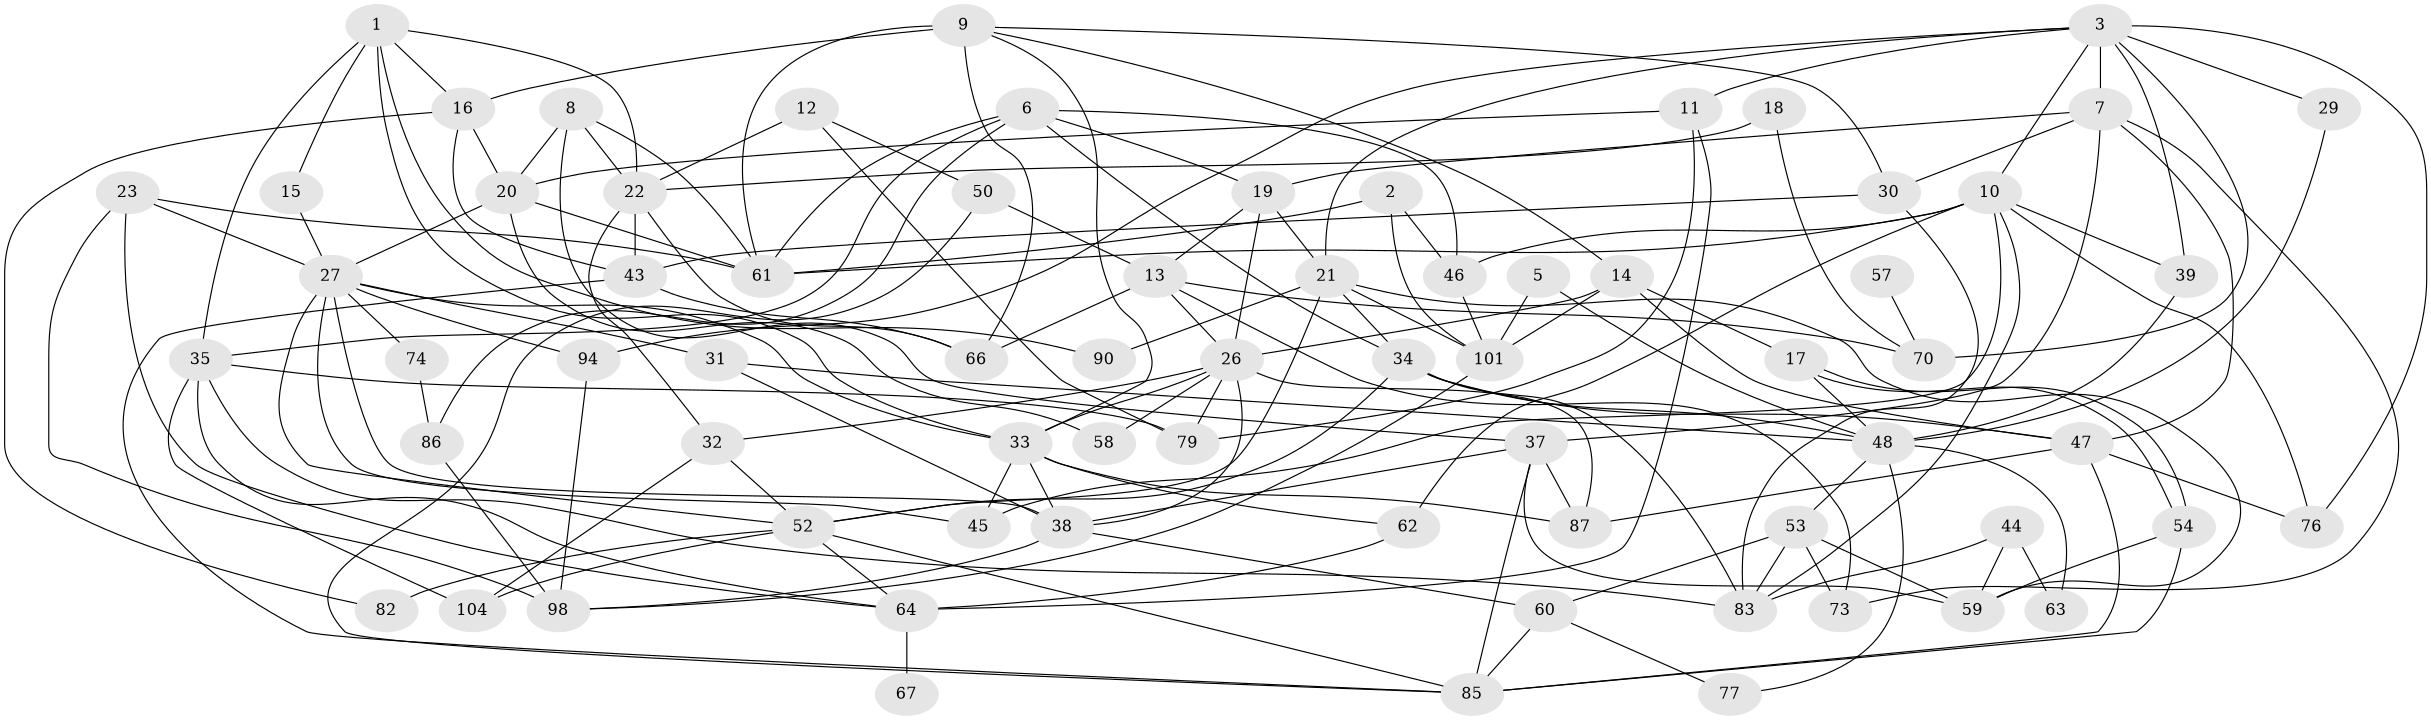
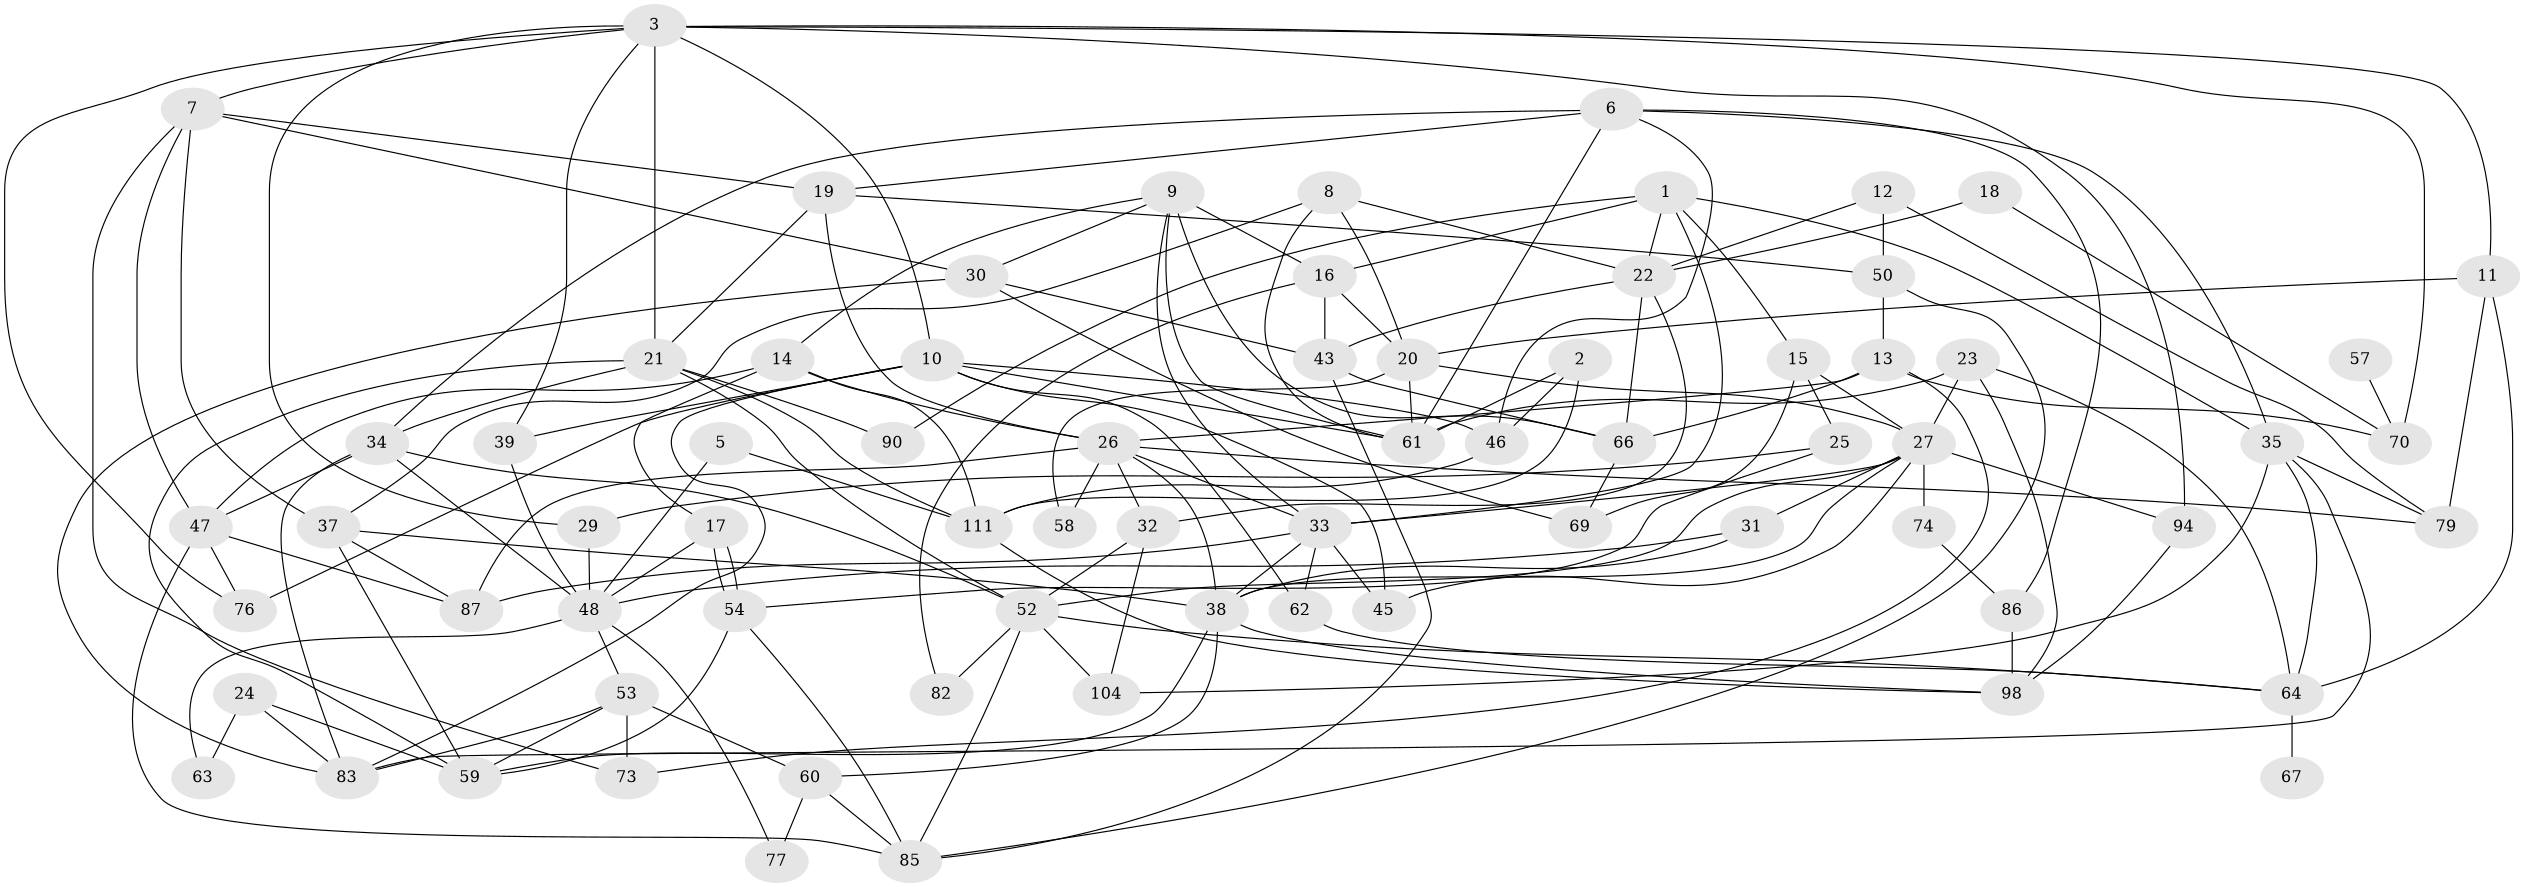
  graph {
    node [color=gray90 style=filled]
    1 [super="+24"]
    15
    16 [super="+72"]
    22 [super="+89"]
    33 [super="+56"]
    n6 [label=90]
    35 [super="+65"]
+   25
    27 [super="+95"]
+   69
    20 [super="+78"]
    43
    82
    66 [super="+88"]
    32
    45
    62
    38 [super="+102"]
    87 [super="+100"]
    46 [super="+68"]
-   101
+   101 [label=111]
    2
    61 [super="+71"]
    98
    3 [super="+4"]
    7 [super="+52"]
    10 [super="+84"]
    11 [super="+28"]
    21 [super="+99"]
    29 [super="+80"]
    39 [super="+40"]
    70
    76
    94
    19
    30
    37 [super="+41"]
    47
    73
    83 [super="+103"]
    n41 [label=79]
    64 [super="+81"]
    34
    n44 [label=52 super="+92"]
    59 [super="+105"]
    48 [super="+51"]
    63
    53 [super="+97"]
    77
    5
    6 [super="+93"]
    86
    50 [super="+75"]
    26 [super="+55"]
    104
    85 [super="+90"]
    58
    8
    9 [super="+96"]
    14
    17
    67
    12
    13 [super="+79"]
    54
    31
    74
    18
    23
    60
-   44
+   44 [label=24]
    57
    1 -- 15
    1 -- 16
    1 -- 22
    1 -- 33
    1 -- n6
    1 -- 35
+   15 -- 25
    15 -- 27
+   15 -- 69
    16 -- 20
    16 -- 43
    16 -- 82
    22 -- 43
    22 -- 66
    22 -- 32
    33 -- 45
    33 -- 62
    33 -- 38
    33 -- 87
    35 -- 83
    35 -- n41
    35 -- 64
    35 -- 104
+   25 -- 29
+   25 -- 54
    27 -- 33
    27 -- 45
    27 -- 38
    27 -- 94
    27 -- n44
    27 -- 31
    27 -- 74
    20 -- 27
    20 -- 61
    20 -- 58
    43 -- 66
    43 -- 85
+   66 -- 69 [weight=2]
    32 -- n44
    32 -- 104
    62 -- 64
    38 -- 98
+   38 -- 59
    38 -- 60
    46 -- 101
    101 -- 98
    2 -- 46
    2 -- 101
    2 -- 61
    3 -- 7
    3 -- 10
    3 -- 11
    3 -- 21
    3 -- 29
    3 -- 39
    3 -- 70
    3 -- 76
    3 -- 94
    7 -- 19
    7 -- 30
    7 -- 37
    7 -- 47
    7 -- 73
    10 -- 45
    10 -- 62
    10 -- 46 [weight=2]
    10 -- 61
    10 -- 39
    10 -- 76
    10 -- 83
    11 -- 20
    11 -- n41
    11 -- 64 [weight=2]
    21 -- n6
    21 -- 101
    21 -- 34
    21 -- n44
    21 -- 59
    29 -- 48
    39 -- 48 [weight=2]
    94 -- 98
    19 -- 21
-   19 -- 13
+   19 -- 50
    19 -- 26
+   30 -- 69
    30 -- 43
    30 -- 83
    37 -- 38
    37 -- 87
    37 -- 59
-   37 -- 85
    47 -- 87
    47 -- 76
    47 -- 85
    64 -- 67 [weight=2]
    34 -- 47
    34 -- 83
    34 -- n44
    34 -- 48
    n44 -- 82
    n44 -- 64
    n44 -- 104
    n44 -- 85
    48 -- 63
    48 -- 53
    48 -- 77
    53 -- 73
    53 -- 83
    53 -- 59
    53 -- 60
    5 -- 101
    5 -- 48
    6 -- 35
    6 -- 46
    6 -- 61
    6 -- 19
    6 -- 34
    6 -- 86
    86 -- 98
    50 -- 85
    50 -- 13
    26 -- 33
    26 -- 32
    26 -- 38
    26 -- 87
    26 -- n41 [weight=2]
    26 -- 58
    8 -- 22
    8 -- 20
    8 -- 61
    8 -- 37
    9 -- 16
    9 -- 33
    9 -- 66
    9 -- 61 [weight=2]
    9 -- 30
    9 -- 14
    14 -- 101
    14 -- 47
    14 -- 26
    14 -- 17
    17 -- 48
    17 -- 54
    17 -- 54
    12 -- 22
    12 -- n41
    12 -- 50
    13 -- 66
    13 -- 70
    13 -- 73
    13 -- 26
    54 -- 59
    54 -- 85
    31 -- 38
    31 -- 48
    74 -- 86
    18 -- 22
    18 -- 70
    23 -- 27
    23 -- 61
    23 -- 98
    23 -- 64
    60 -- 77
    60 -- 85
    44 -- 83
    44 -- 59
    44 -- 63
    57 -- 70
  }
